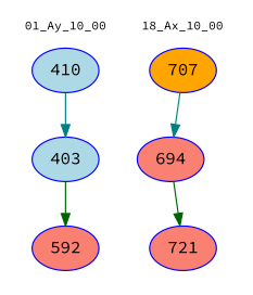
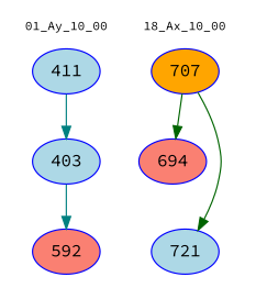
  digraph {
    fontname="Source Code Pro"
    node [color=blue fillcolor=lightblue fontname="Source Code Pro" style=filled]
    edge [color=darkgreen fontname="Source Code Pro"]
    n1 [label=403]
    n2 [fillcolor=salmon label=592]
-   n3 [label=410]
+   n3 [label=411]
    n4 [fillcolor=orange label=707]
    n5 [fillcolor=salmon label=694]
-   n6 [fillcolor=salmon label=721]
+   n6 [label=721]
    subgraph cluster_1 {
      color=white
      fontsize=10
      label="01_Ay_10_00"
      n1
      n2
      n3
    }
    subgraph cluster_2 {
      color=white
      fontsize=10
      label="18_Ax_10_00"
      n4
      n5
      n6
    }
-   n1 -> n2
+   n1 -> n2 [color=teal]
    n3 -> n1 [color=teal]
-   n4 -> n5 [color=teal]
-   n5 -> n6
+   n4 -> n5
+   n4 -> n6
  }
